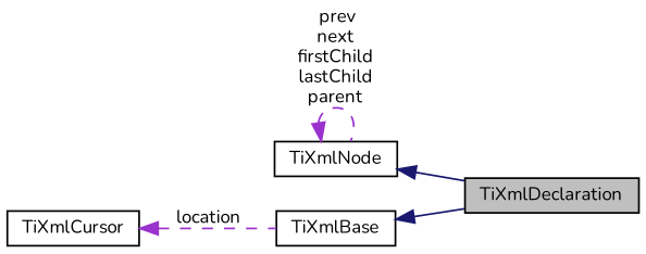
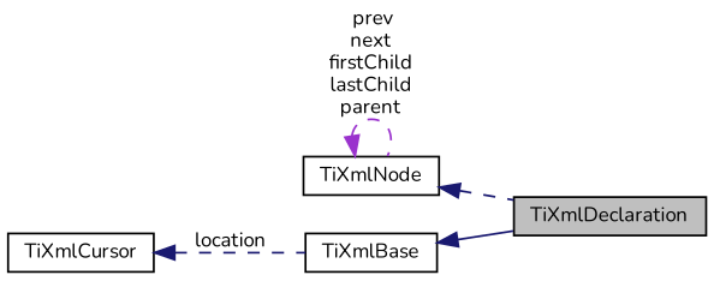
  digraph {
    fontname=Nunito
    rankdir=LR
    node [color=black fillcolor=white fontname=Nunito fontsize=10 shape=record style=filled]
    edge [color=midnightblue dir=back fontname=Nunito fontsize=10 labelfontname=Helvetica labelfontsize=10 style=solid]
    n1 [fillcolor=grey75 fontcolor=black height=0.2 label=TiXmlDeclaration width=0.4]
    n2 [height=0.2 label=TiXmlNode width=0.4]
    n3 [height=0.2 label=TiXmlBase width=0.4]
    n4 [height=0.2 label=TiXmlCursor width=0.4]
-   n2 -> n1
+   n2 -> n1 [style=dashed]
    n2 -> n2 [color=darkorchid3 label=" prev\nnext\nfirstChild\nlastChild\nparent" style=dashed]
    n3 -> n1
-   n4 -> n3 [color=darkorchid3 label=" location" style=dashed]
+   n4 -> n3 [label=" location" style=dashed]
  }
